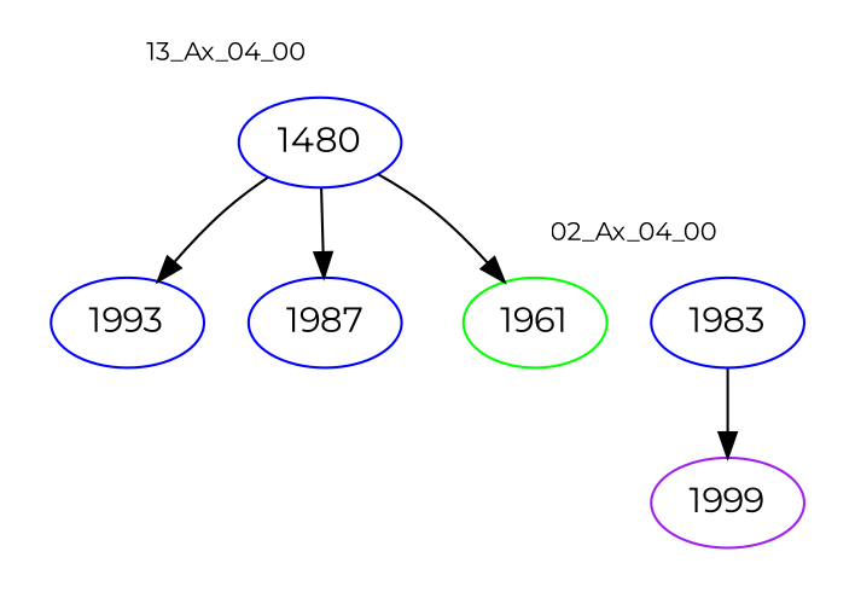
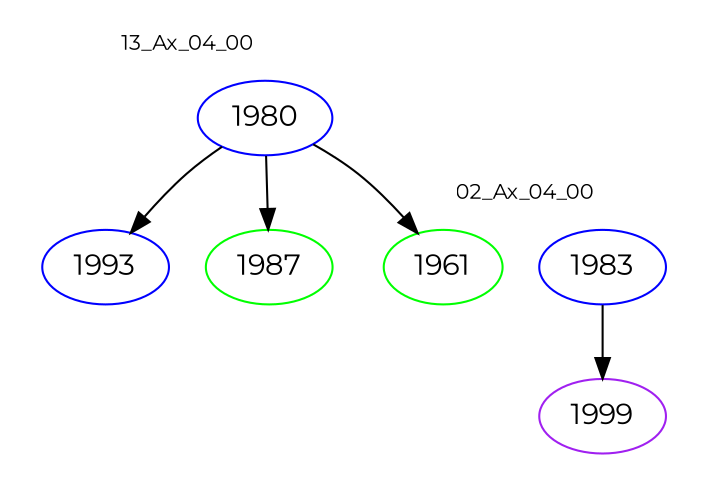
  digraph {
    fontname=Montserrat
    node [color=blue fontname=Montserrat]
    edge [color=black fontname=Montserrat]
    n1 [label=1983]
    n2 [color=green label=1961]
    n3 [color=purple label=1999]
-   n4 [label=1480]
+   n4 [label=1980]
    n5 [label=1993]
-   n6 [label=1987]
+   n6 [color=green label=1987]
    subgraph cluster_1 {
      color=white
      fontsize=10
      label="02_Ax_04_00"
      n1
      n2
      n3
    }
    subgraph cluster_2 {
      color=white
      fontsize=10
      label="13_Ax_04_00"
      n4
      n5
      n6
    }
    n1 -> n3
    n4 -> n2
    n4 -> n5
    n4 -> n6
  }
